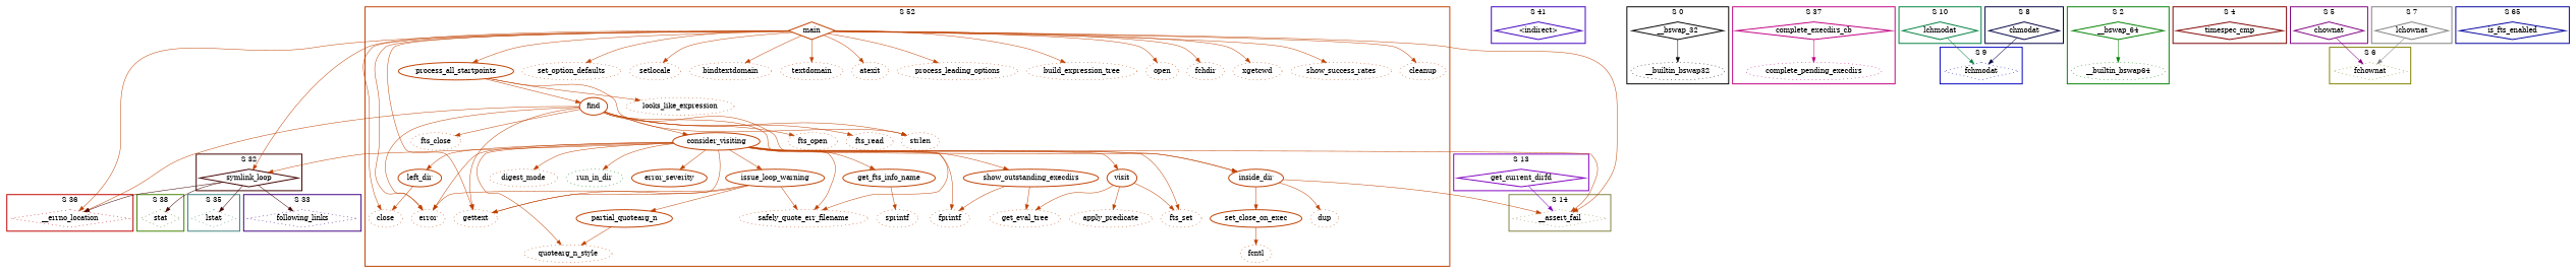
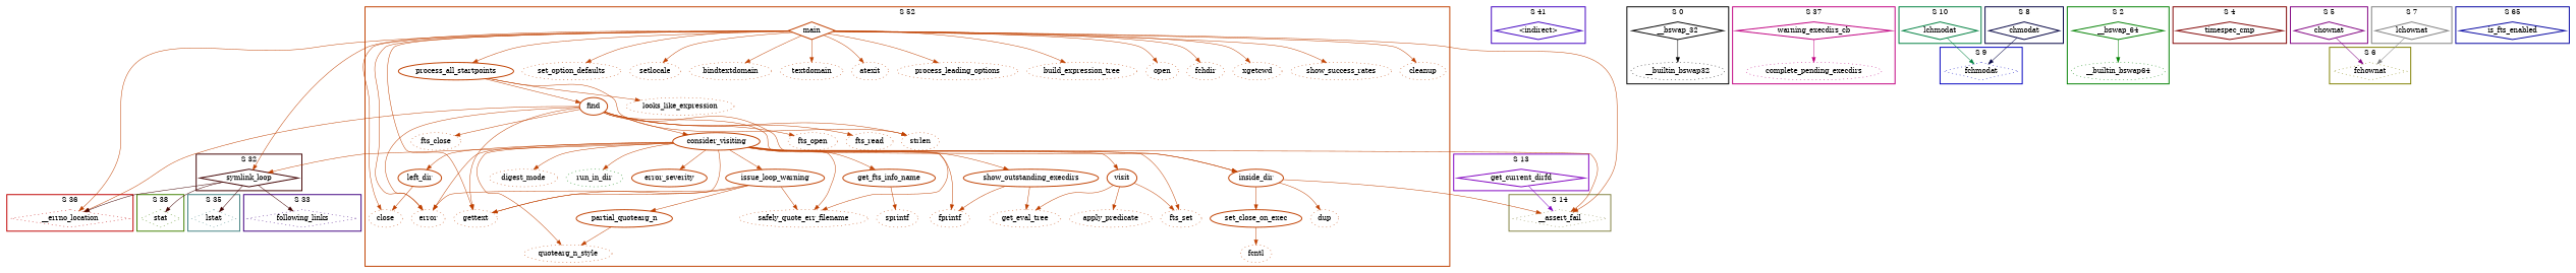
  digraph {
    node [color="#C04000" style=dotted]
    edge [color="#C04000"]
    n1 [color="#400080" label=following_links shape=diamond]
    n2 [color="#408000" label=stat shape=diamond]
    n3 [color="#4000C0" label="<indirect>" shape=diamond style=bold]
    n4 [color="#408080" label=lstat shape=diamond]
    n5 [color="#C00000" label=__errno_location shape=diamond]
    n6 [color="#000000" label=__bswap_32 shape=diamond style=bold]
    n7 [color="#000000" label=__builtin_bswap32]
-   n8 [color="#C00080" label=complete_execdirs_cb shape=diamond style=bold]
+   n8 [color="#C00080" label=warning_execdirs_cb shape=diamond style=bold]
    n9 [color="#C00080" label=complete_pending_execdirs]
    n10 [color="#008040" label=lchmodat shape=diamond style=bold]
    n11 [color="#008000" label=__bswap_64 shape=diamond style=bold]
    n12 [color="#008000" label=__builtin_bswap64]
    n13 [color="#800000" label=timespec_cmp shape=diamond style=bold]
    n14 [color="#8000C0" label=get_current_dirfd shape=diamond style=bold]
    n15 [label=set_close_on_exec style=bold]
    n16 [label=fcntl]
    n17 [label=left_dir style=bold]
    n18 [label=close]
    n19 [label=inside_dir style=bold]
    n20 [label=dup]
    n21 [label=error_severity style=bold]
    n22 [label=get_fts_info_name style=bold]
    n23 [label=sprintf]
    n24 [label=visit style=bold]
    n25 [label=get_eval_tree]
    n26 [label=apply_predicate]
    n27 [label=fts_set]
    n28 [label=partial_quotearg_n style=bold]
    n29 [label=quotearg_n_style]
    n30 [label=issue_loop_warning style=bold]
    n31 [label=safely_quote_err_filename]
    n32 [label=gettext]
    n33 [label=error]
    n34 [label=show_outstanding_execdirs style=bold]
    n35 [label=fprintf]
    n36 [label=consider_visiting style=bold]
    n37 [label=digest_mode]
    n38 [color="#008000" label=run_in_dir]
    n39 [label=find style=bold]
    n40 [label=strlen]
    n41 [label=fts_open]
    n42 [label=fts_read]
    n43 [label=fts_close]
    n44 [label=process_all_startpoints style=bold]
    n45 [label=looks_like_expression]
    n46 [label=main shape=diamond style=bold]
    n47 [label=set_option_defaults]
    n48 [label=setlocale]
    n49 [label=bindtextdomain]
    n50 [label=textdomain]
    n51 [label=atexit]
    n52 [label=process_leading_options]
    n53 [label=build_expression_tree]
    n54 [label=open]
    n55 [label=fchdir]
    n56 [label=xgetcwd]
    n57 [label=show_success_rates]
    n58 [label=cleanup]
    n59 [color="#800080" label=chownat shape=diamond style=bold]
    n60 [color="#808040" label=__assert_fail shape=diamond]
    n61 [color="#808000" label=fchownat shape=diamond]
    n62 [color="#808080" label=lchownat shape=diamond style=bold]
    n63 [color="#000040" label=chmodat shape=diamond style=bold]
    n64 [color="#0000C0" label=fchmodat shape=diamond]
    n65 [color="#0000A0" label=is_fts_enabled shape=diamond style=bold]
    n66 [color="#400000" label=symlink_loop shape=diamond style=bold]
    subgraph cluster_1 {
      color="#400080"
      label="S 33"
      style=bold
      n1
    }
    subgraph cluster_2 {
      color="#408000"
      label="S 38"
      style=bold
      n2
    }
    subgraph cluster_3 {
      color="#4000C0"
      label="S 41"
      style=bold
      n3
    }
    subgraph cluster_4 {
      color="#408080"
      label="S 35"
      style=bold
      n4
    }
    subgraph cluster_5 {
      color="#C00000"
      label="S 36"
      style=bold
      n5
    }
    subgraph cluster_6 {
      color="#000000"
      label="S 0"
      style=bold
      n6
      n7
    }
    subgraph cluster_7 {
      color="#C00080"
      label="S 37"
      style=bold
      n8
      n9
    }
    subgraph cluster_8 {
      color="#008040"
      label="S 10"
      style=bold
      n10
    }
    subgraph cluster_9 {
      color="#008000"
      label="S 2"
      style=bold
      n11
      n12
    }
    subgraph cluster_10 {
      color="#800000"
      label="S 4"
      style=bold
      n13
    }
    subgraph cluster_11 {
      color="#8000C0"
      label="S 13"
      style=bold
      n14
    }
    subgraph cluster_12 {
      color="#C04000"
      label="S 52"
      style=bold
      n15
      n16
      n17
      n18
      n19
      n20
      n21
      n22
      n23
      n24
      n25
      n26
      n27
      n28
      n29
      n30
      n31
      n32
      n33
      n34
      n35
      n36
      n37
      n38
      n39
      n40
      n41
      n42
      n43
      n44
      n45
      n46
      n47
      n48
      n49
      n50
      n51
      n52
      n53
      n54
      n55
      n56
      n57
      n58
    }
    subgraph cluster_13 {
      color="#800080"
      label="S 5"
      style=bold
      n59
    }
    subgraph cluster_14 {
      color="#808040"
      label="S 14"
      style=bold
      n60
    }
    subgraph cluster_15 {
      color="#808000"
      label="S 6"
      style=bold
      n61
    }
    subgraph cluster_16 {
      color="#808080"
      label="S 7"
      style=bold
      n62
    }
    subgraph cluster_17 {
      color="#000040"
      label="S 8"
      style=bold
      n63
    }
    subgraph cluster_18 {
      color="#0000C0"
      label="S 9"
      style=bold
      n64
    }
    subgraph cluster_19 {
      color="#0000A0"
      label="S 65"
      style=bold
      n65
    }
    subgraph cluster_20 {
      color="#400000"
      label="S 32"
      style=bold
      n66
    }
    n6 -> n7 [color="#000000"]
    n8 -> n9 [color="#C00080"]
    n10 -> n64 [color="#008040"]
    n11 -> n12 [color="#008000"]
    n14 -> n60 [color="#8000C0"]
    n15 -> n16
    n17 -> n18
    n19 -> n15
    n19 -> n20
    n19 -> n60
    n22 -> n23
    n24 -> n25
    n24 -> n26
    n24 -> n27
    n28 -> n29
    n30 -> n28
    n30 -> n31
    n30 -> n32
    n30 -> n33
    n34 -> n25
    n34 -> n35
    n36 -> n17
    n36 -> n19
    n36 -> n21
    n36 -> n22
    n36 -> n24
    n36 -> n27
    n36 -> n29
    n36 -> n30
    n36 -> n31
    n36 -> n32
    n36 -> n33
    n36 -> n34
    n36 -> n35
    n36 -> n37
    n36 -> n38
    n36 -> n60
    n36 -> n66
    n39 -> n5
    n39 -> n19
    n39 -> n31
    n39 -> n32
    n39 -> n33
    n39 -> n36
    n39 -> n40
    n39 -> n41
    n39 -> n42
    n39 -> n43
    n44 -> n39
    n44 -> n40
    n44 -> n45
    n46 -> n5
    n46 -> n18
    n46 -> n32
    n46 -> n33
    n46 -> n44
    n46 -> n47
    n46 -> n48
    n46 -> n49
    n46 -> n50
    n46 -> n51
    n46 -> n52
    n46 -> n53
    n46 -> n54
    n46 -> n55
    n46 -> n56
    n46 -> n57
    n46 -> n58
    n46 -> n60
    n46 -> n66
    n59 -> n61 [color="#800080"]
    n62 -> n61 [color="#808080"]
    n63 -> n64 [color="#000040"]
    n66 -> n1 [color="#400000"]
    n66 -> n2 [color="#400000"]
    n66 -> n4 [color="#400000"]
    n66 -> n5 [color="#400000"]
  }
